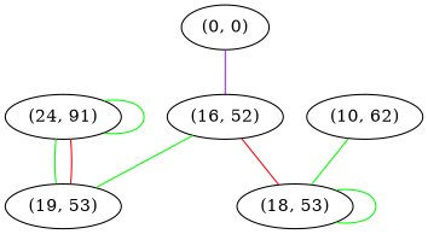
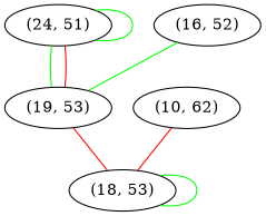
  graph {
    edge [color=green weight=1]
-   "(24, 51)" [label="(24, 91)"]
+   "(24, 51)"
    "(19, 53)"
-   "(0, 0)"
    "(16, 52)"
    n5 [label="(18, 53)"]
    "(10, 62)"
    "(24, 51)" -- "(24, 51)" [weight=2]
    "(24, 51)" -- "(19, 53)" [weight=2]
    "(24, 51)" -- "(19, 53)" [color=red]
-   "(0, 0)" -- "(16, 52)" [color=purple weight=4]
    "(16, 52)" -- "(19, 53)"
-   "(16, 52)" -- n5 [color=red]
+   "(19, 53)" -- n5 [color=red]
    n5 -- n5 [weight=2]
-   "(10, 62)" -- n5
+   "(10, 62)" -- n5 [color=red]
  }
